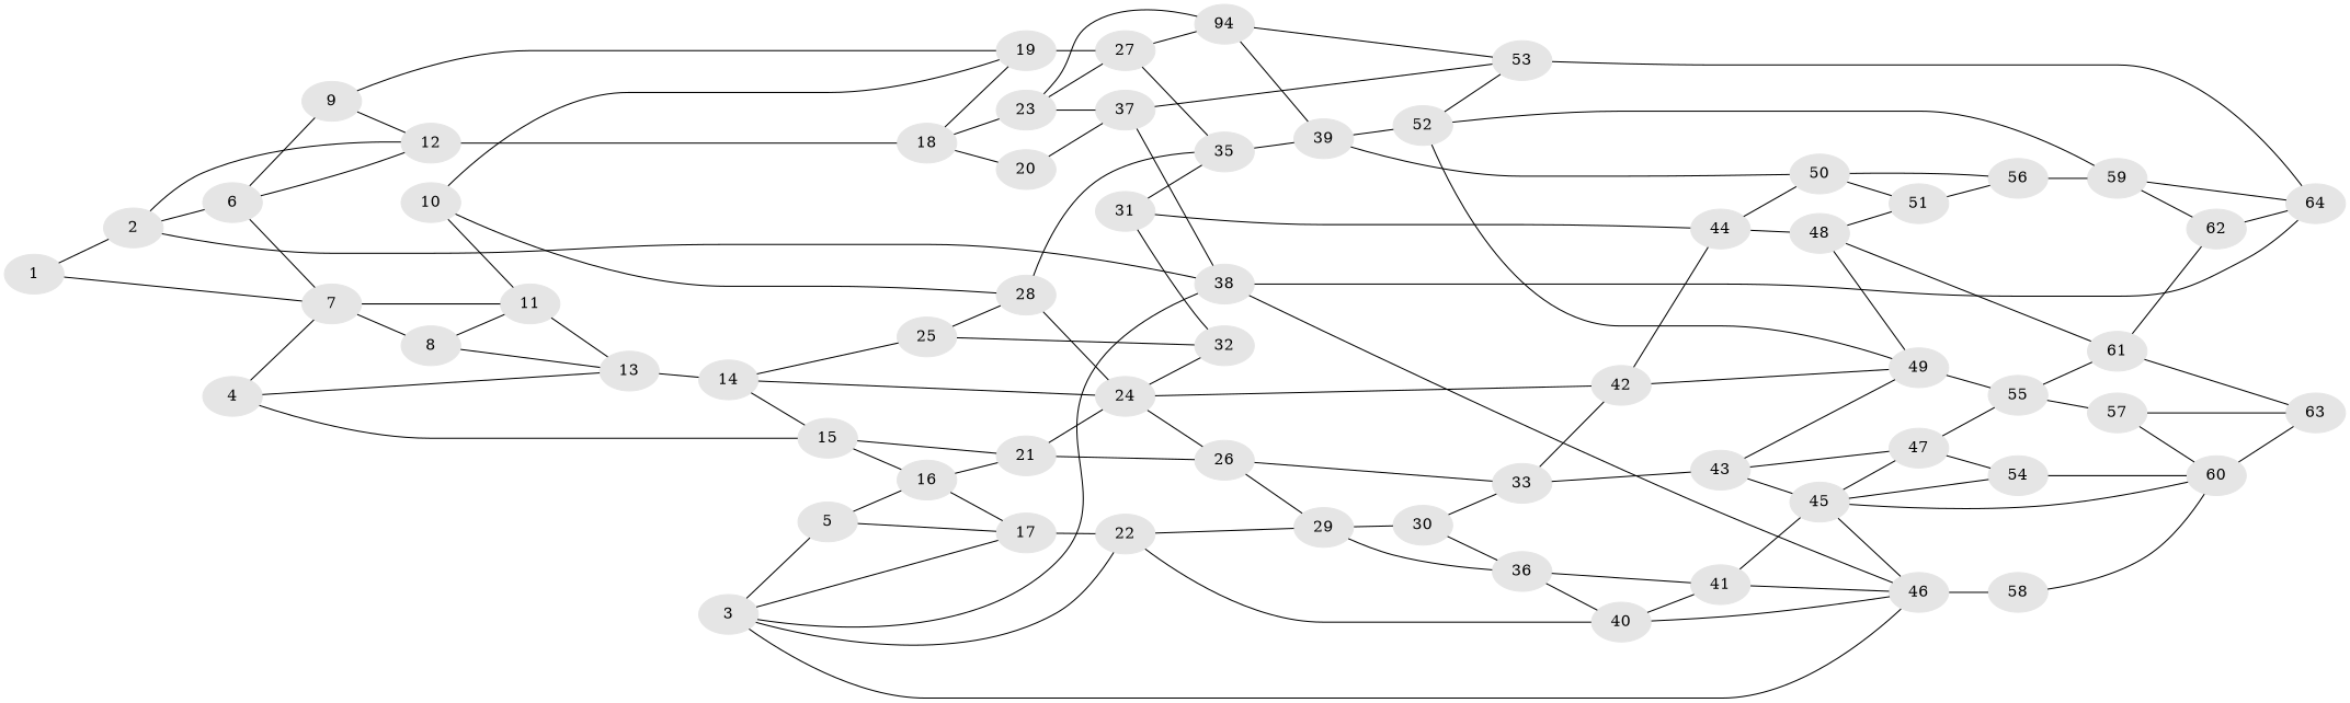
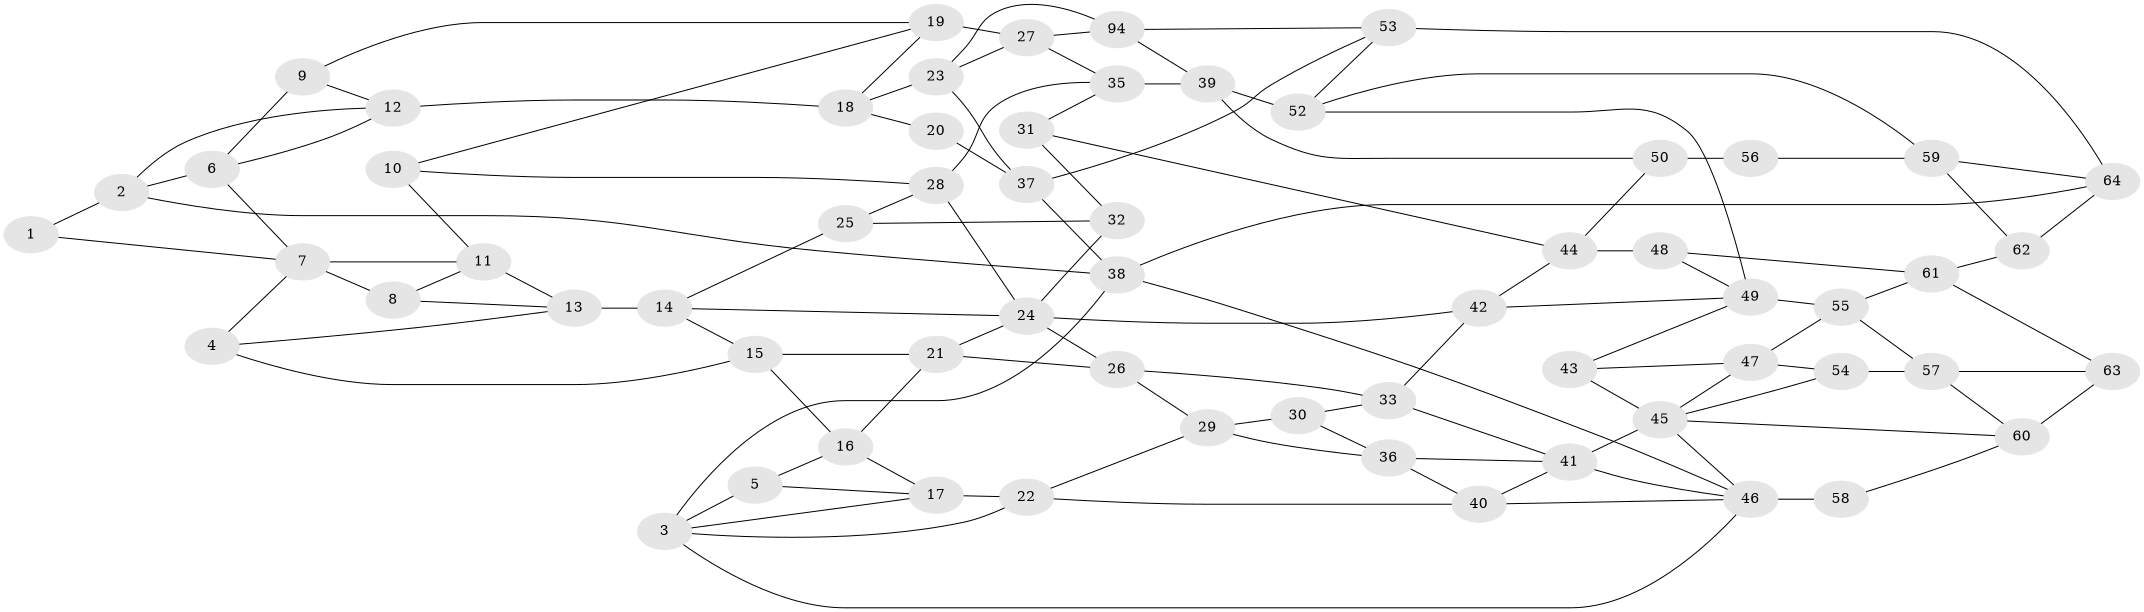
  graph {
    rankdir=LR
    node [color=gray90 style=filled]
    edge [weight=1.0]
    1
    2
    7
    6
    12
    38
    4
    13
    15
    9
    18
    46
    64
    3
    5
    17
    22
    16
    29
    40
    58
    8
    11
    14
    21
    19
    27
    10
    28
    24
    35
    20
    23
    25
    26
    32
    42
    37
    n39 [label=94]
    53
    33
    30
    36
    41
    39
    43
    31
    44
    50
    48
    49
    45
    47
    52
-   51
    56
    59
    54
    60
    55
    61
    57
    63
    62
    1 -- 2
    1 -- 7
    2 -- 6
    2 -- 12
    2 -- 38
    7 -- 8
    7 -- 11
    6 -- 7
    6 -- 12
    6 -- 9
    12 -- 18
    38 -- 46
    38 -- 64
    4 -- 7
    4 -- 13
    4 -- 15
    13 -- 14
    15 -- 16
    15 -- 21
    9 -- 12
    9 -- 19
    18 -- 19
    18 -- 20
    18 -- 23
    46 -- 58 [weight=2.0]
    3 -- 38
    3 -- 46
    3 -- 5
    3 -- 17
    3 -- 22
    5 -- 17
    5 -- 16
    17 -- 22
    22 -- 29
    22 -- 40
    16 -- 17
    16 -- 21
    29 -- 30
    29 -- 36
    40 -- 46
    40 -- 41
    58 -- 60
    8 -- 13
    8 -- 11
    11 -- 13
    14 -- 15
    14 -- 24
    14 -- 25
    21 -- 24
    21 -- 26
    19 -- 27
    27 -- 35
    27 -- n39
    10 -- 11
    10 -- 19
    10 -- 28
    28 -- 24
    28 -- 35
    24 -- 26
    24 -- 32
    24 -- 42
    35 -- 39
    20 -- 37
    23 -- 27
    23 -- 37
    23 -- n39
    25 -- 28
    25 -- 32
    26 -- 29
    26 -- 33
    42 -- 44
    42 -- 49
    37 -- 38
    37 -- 53
    n39 -- 53
    n39 -- 39
    53 -- 64
    33 -- 42
-   33 -- 43
+   33 -- 41
    30 -- 33
    30 -- 36
    36 -- 40
    36 -- 41
    41 -- 46
    41 -- 45
    39 -- 50
    39 -- 52
    43 -- 49
    43 -- 45
    43 -- 47
    31 -- 35
    31 -- 32
    31 -- 44
    44 -- 50
    44 -- 48
-   50 -- 51
    50 -- 56
    48 -- 49
-   48 -- 51
    48 -- 61
    49 -- 55
    45 -- 46
    45 -- 47
    45 -- 54
    45 -- 60
    47 -- 54
    47 -- 55
    52 -- 53
    52 -- 49
    52 -- 59
-   51 -- 56
    56 -- 59
    59 -- 64
    59 -- 62
-   54 -- 60
+   54 -- 57
    60 -- 63
    55 -- 61
    55 -- 57
    61 -- 63
    61 -- 62
    57 -- 60
    57 -- 63
    62 -- 64
  }
